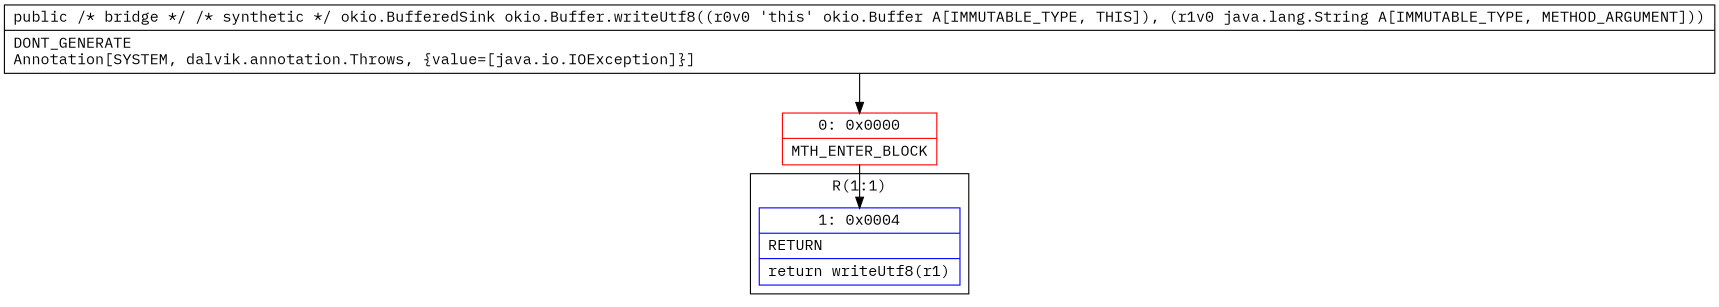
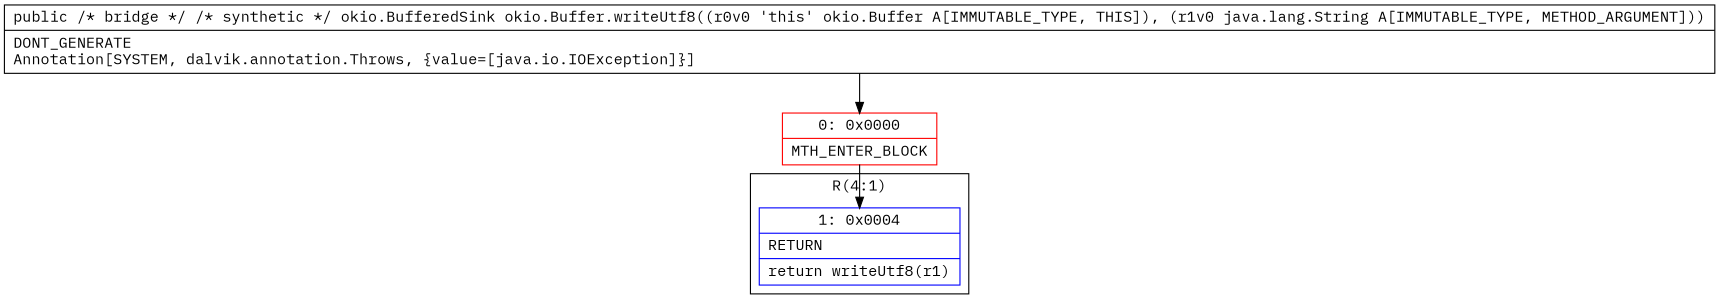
  digraph {
    fontname="IBM Plex Mono"
    node [shape=record fontname="IBM Plex Mono"]
    edge [fontname="IBM Plex Mono"]
    n1 [color=blue label="{1\:\ 0x0004|RETURN\l|return writeUtf8(r1)\l}"]
    n2 [color=red label="{0\:\ 0x0000|MTH_ENTER_BLOCK\l}"]
    n3 [label="{public \/* bridge *\/ \/* synthetic *\/ okio.BufferedSink okio.Buffer.writeUtf8((r0v0 'this' okio.Buffer A[IMMUTABLE_TYPE, THIS]), (r1v0 java.lang.String A[IMMUTABLE_TYPE, METHOD_ARGUMENT]))  | DONT_GENERATE\lAnnotation[SYSTEM, dalvik.annotation.Throws, \{value=[java.io.IOException]\}]\l}"]
    subgraph cluster_1 {
-     label="R(1:1)"
+     label="R(4:1)"
      n1
    }
    n2 -> n1
    n3 -> n2
  }
